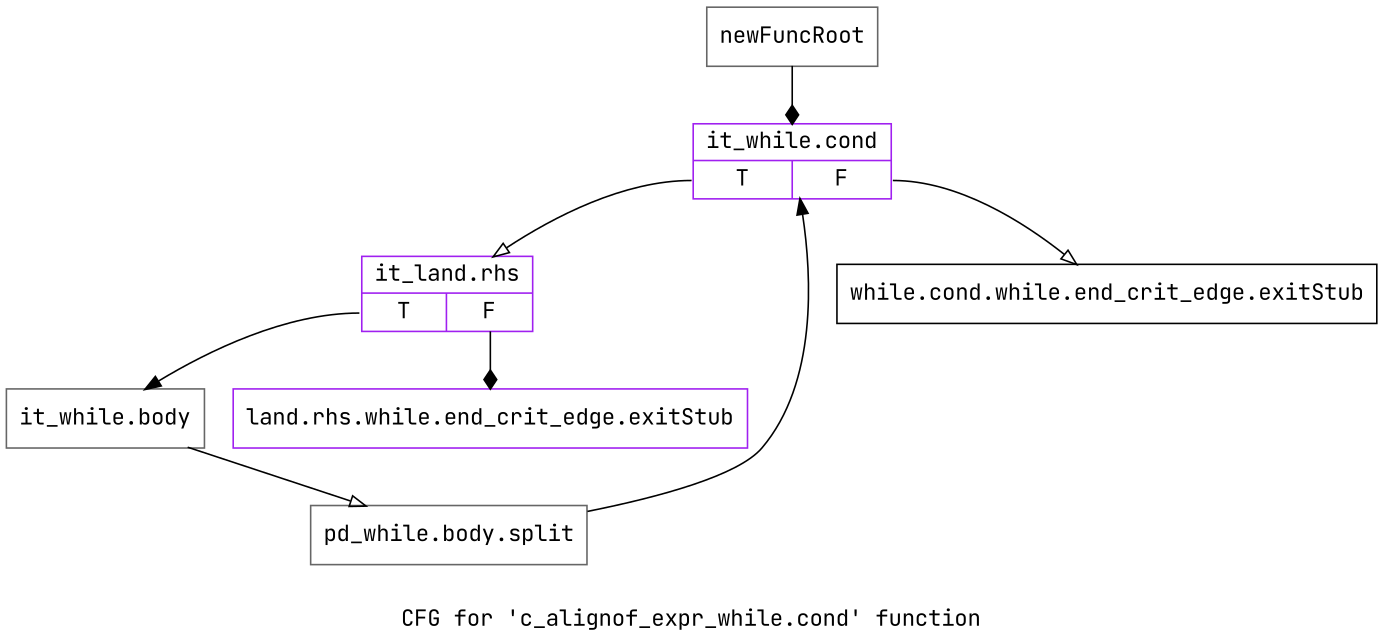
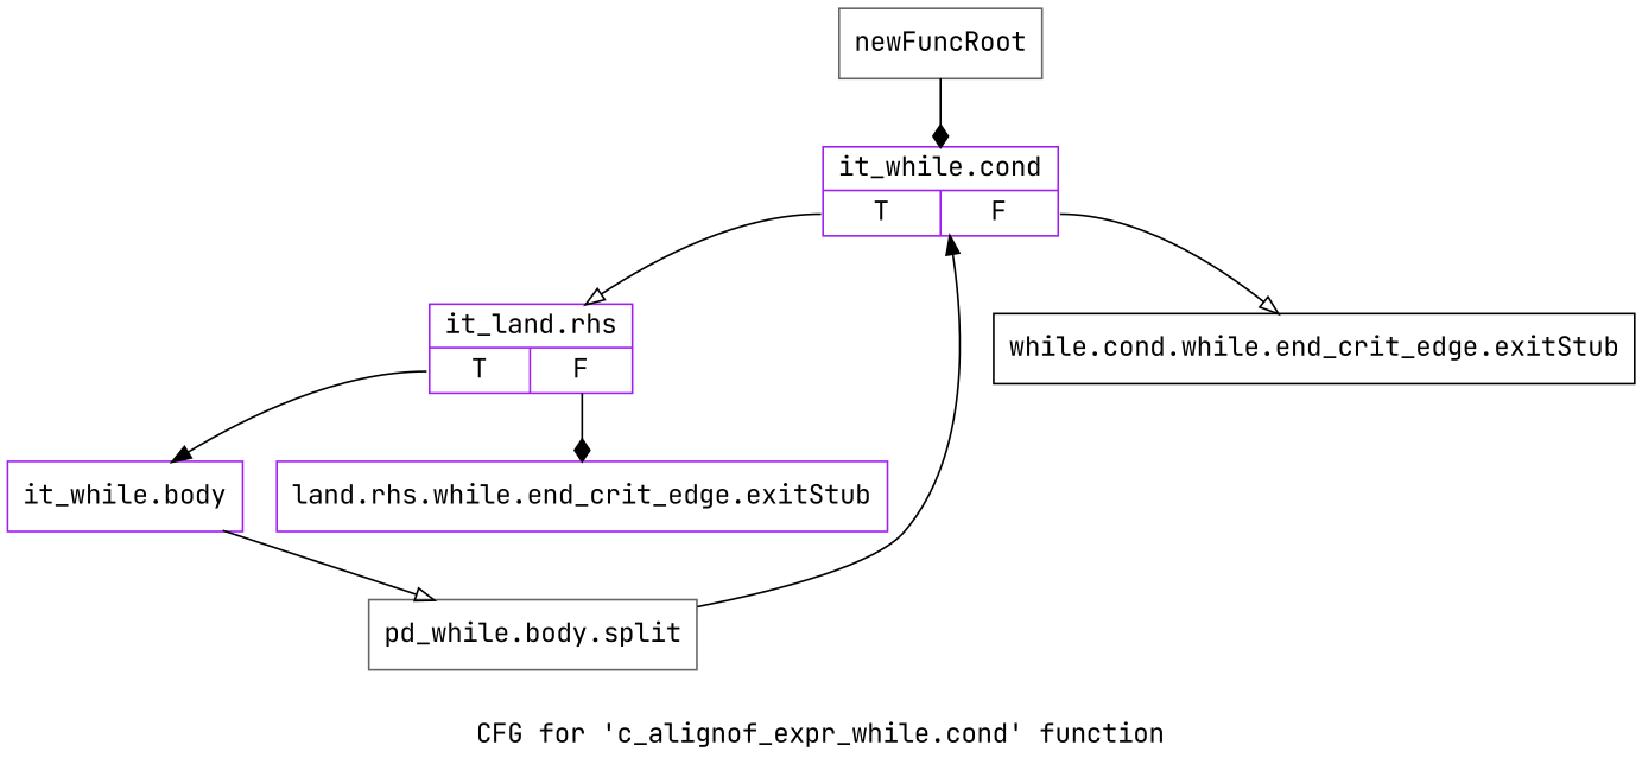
  digraph {
    fontname="JetBrains Mono"
    label="CFG for 'c_alignof_expr_while.cond' function"
    node [color=gray40 fontname="JetBrains Mono" shape=record]
    edge [arrowhead=onormal fontname="JetBrains Mono"]
    n1 [label="{newFuncRoot}"]
    n2 [color=purple label="{it_while.cond|{<s0>T|<s1>F}}"]
    n3 [color=black label="{while.cond.while.end_crit_edge.exitStub}"]
    n4 [color=purple label="{it_land.rhs|{<s0>T|<s1>F}}"]
    n5 [color=purple label="{land.rhs.while.end_crit_edge.exitStub}"]
-   n6 [label="{it_while.body}"]
+   n6 [color=purple label="{it_while.body}"]
    n7 [label="{pd_while.body.split}"]
    n1 -> n2 [arrowhead=diamond]
    n2 -> n3 [tailport=s1]
    n2 -> n4 [tailport=s0]
    n4 -> n5 [arrowhead=diamond tailport=s1]
    n4 -> n6 [arrowhead=normal tailport=s0]
    n6 -> n7
    n7 -> n2 [arrowhead=normal]
  }
